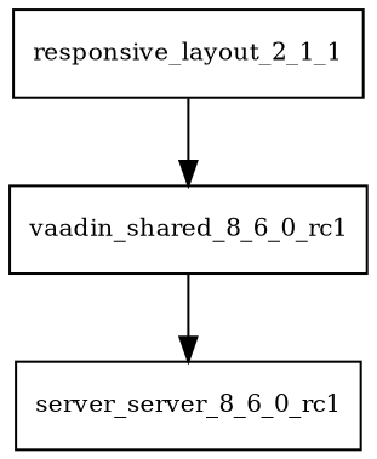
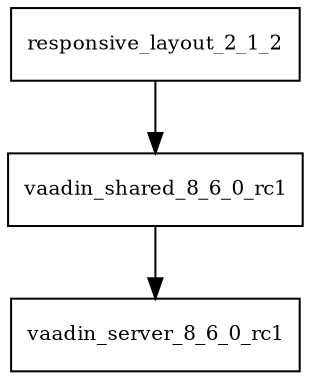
  digraph {
    node [fontsize=10.0 shape=box]
-   responsive_layout_2_1_1
+   responsive_layout_2_1_1 [label=responsive_layout_2_1_2]
    vaadin_shared_8_6_0_rc1
-   vaadin_server_8_6_0_rc1 [label=server_server_8_6_0_rc1]
+   vaadin_server_8_6_0_rc1
    responsive_layout_2_1_1 -> vaadin_shared_8_6_0_rc1
    vaadin_shared_8_6_0_rc1 -> vaadin_server_8_6_0_rc1
  }
